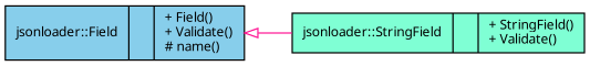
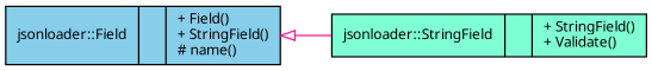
  digraph {
    rankdir=LR
    fontname="Noto Sans"
    node [color=black fontname="Noto Sans" fontsize=10 shape=record style=filled]
    n1 [fillcolor=aquamarine fontcolor=black height=0.2 label="{jsonloader::StringField\n||+ StringField()\l+ Validate()\l}" width=0.4]
-   n2 [fillcolor=skyblue height=0.2 label="{jsonloader::Field\n||+ Field()\l+ Validate()\l# name()\l}" width=0.4]
+   n2 [fillcolor=skyblue height=0.2 label="{jsonloader::Field\n||+ Field()\l+ StringField()\l# name()\l}" width=0.4]
    n2 -> n1 [arrowtail=onormal color=deeppink dir=back fontname="Noto Sans" fontsize=10 labelfontname=Helvetica labelfontsize=10 style=solid]
  }
